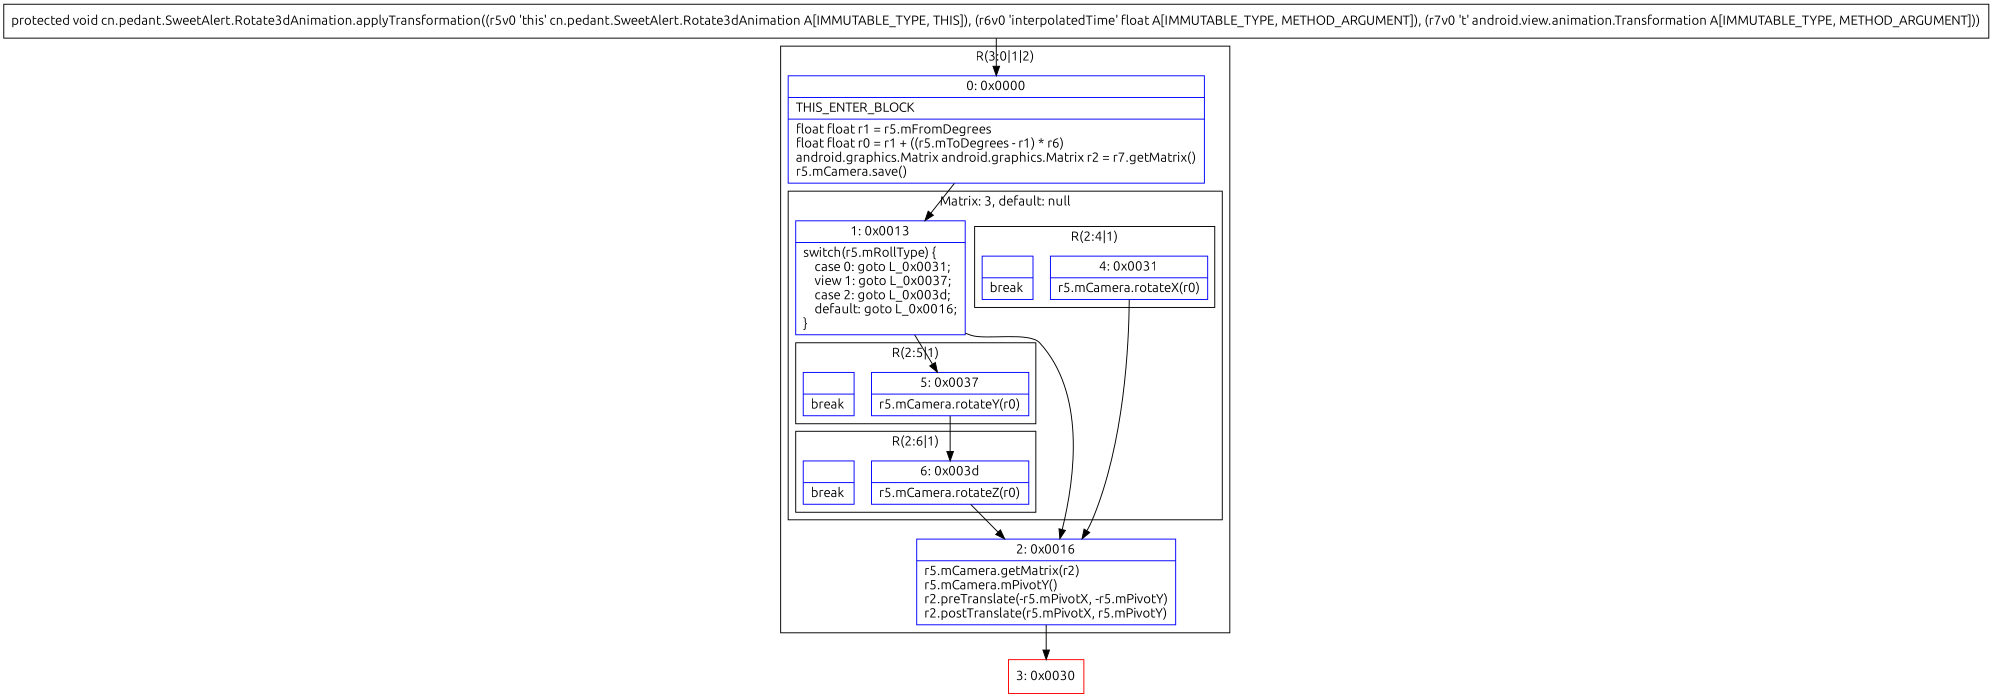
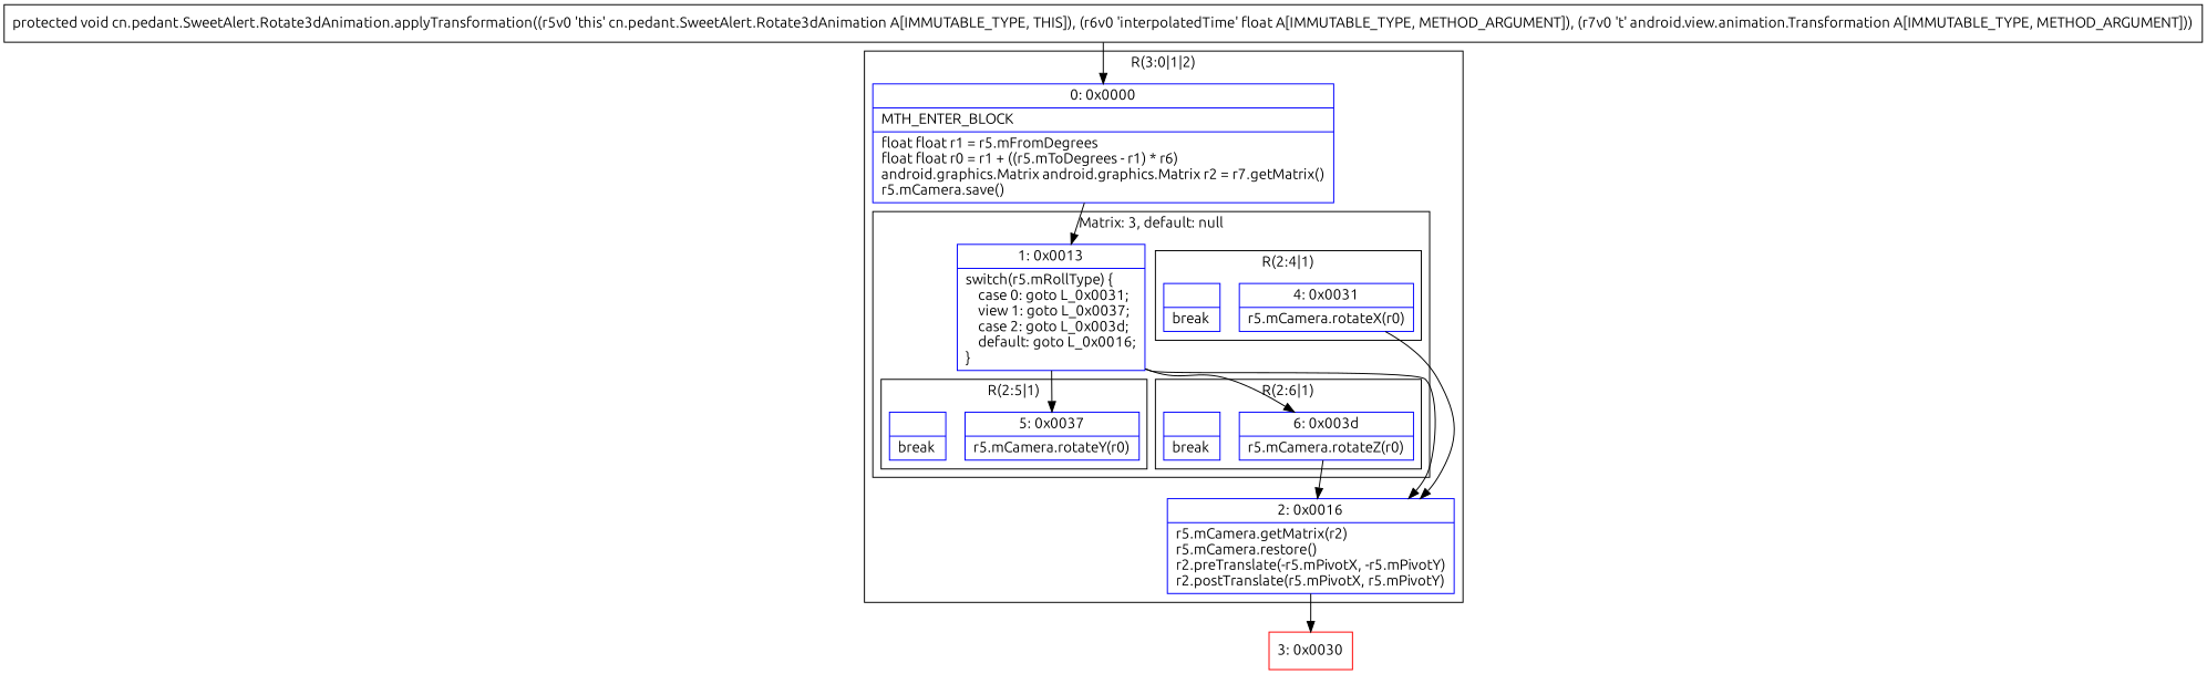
  digraph {
    fontname=Ubuntu
    node [color=blue fontname=Ubuntu shape=record]
    edge [fontname=Ubuntu]
    n1 [label="{4\:\ 0x0031|r5.mCamera.rotateX(r0)\l}"]
    n2 [label="{|break\l}"]
    n3 [label="{5\:\ 0x0037|r5.mCamera.rotateY(r0)\l}"]
    n4 [label="{|break\l}"]
    n5 [label="{6\:\ 0x003d|r5.mCamera.rotateZ(r0)\l}"]
    n6 [label="{|break\l}"]
    n7 [label="{1\:\ 0x0013|switch(r5.mRollType) \{\l    case 0: goto L_0x0031;\l    view 1: goto L_0x0037;\l    case 2: goto L_0x003d;\l    default: goto L_0x0016;\l\}\l}"]
-   n8 [label="{0\:\ 0x0000|THIS_ENTER_BLOCK\l|float float r1 = r5.mFromDegrees\lfloat float r0 = r1 + ((r5.mToDegrees \- r1) * r6)\landroid.graphics.Matrix android.graphics.Matrix r2 = r7.getMatrix()\lr5.mCamera.save()\l}"]
-   n9 [label="{2\:\ 0x0016|r5.mCamera.getMatrix(r2)\lr5.mCamera.mPivotY()\lr2.preTranslate(\-r5.mPivotX, \-r5.mPivotY)\lr2.postTranslate(r5.mPivotX, r5.mPivotY)\l}"]
+   n8 [label="{0\:\ 0x0000|MTH_ENTER_BLOCK\l|float float r1 = r5.mFromDegrees\lfloat float r0 = r1 + ((r5.mToDegrees \- r1) * r6)\landroid.graphics.Matrix android.graphics.Matrix r2 = r7.getMatrix()\lr5.mCamera.save()\l}"]
+   n9 [label="{2\:\ 0x0016|r5.mCamera.getMatrix(r2)\lr5.mCamera.restore()\lr2.preTranslate(\-r5.mPivotX, \-r5.mPivotY)\lr2.postTranslate(r5.mPivotX, r5.mPivotY)\l}"]
    n10 [color=red label="{3\:\ 0x0030}"]
    n11 [label="{protected void cn.pedant.SweetAlert.Rotate3dAnimation.applyTransformation((r5v0 'this' cn.pedant.SweetAlert.Rotate3dAnimation A[IMMUTABLE_TYPE, THIS]), (r6v0 'interpolatedTime' float A[IMMUTABLE_TYPE, METHOD_ARGUMENT]), (r7v0 't' android.view.animation.Transformation A[IMMUTABLE_TYPE, METHOD_ARGUMENT])) }" color=""]
    subgraph cluster_1 {
      label="R(3:0|1|2)"
      n8
      n9
      subgraph cluster_2 {
        label="Matrix: 3, default: null"
        n7
        subgraph cluster_3 {
          label="R(2:4|1)"
          n1
          n2
        }
        subgraph cluster_4 {
          label="R(2:5|1)"
          n3
          n4
        }
        subgraph cluster_5 {
          label="R(2:6|1)"
          n5
          n6
        }
      }
    }
    n1 -> n9
    n5 -> n9
    n7 -> n3
-   n3 -> n5
+   n7 -> n5
    n7 -> n9
    n8 -> n7
    n9 -> n10
    n11 -> n8
  }
